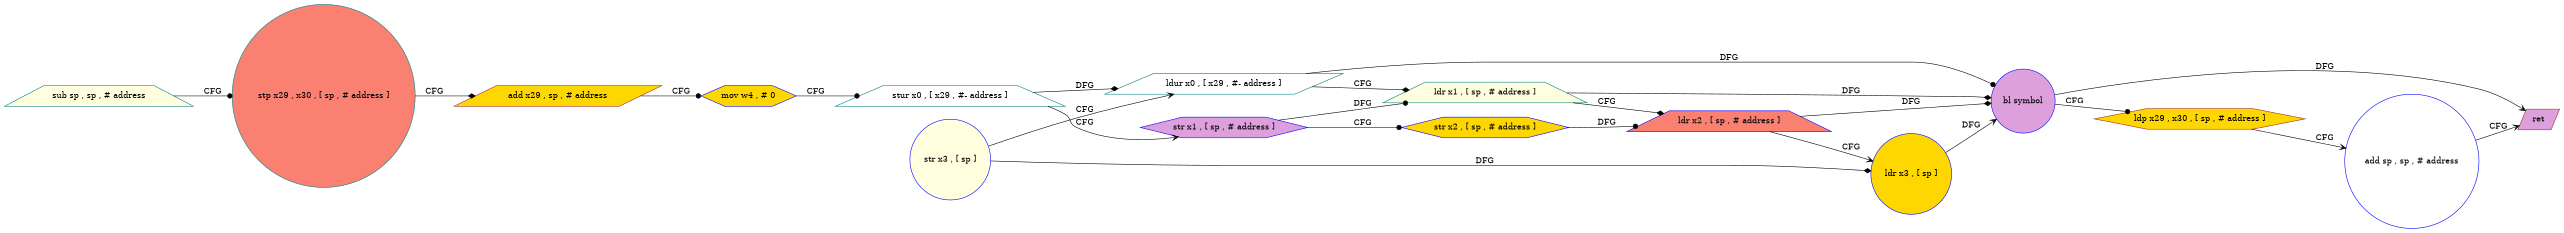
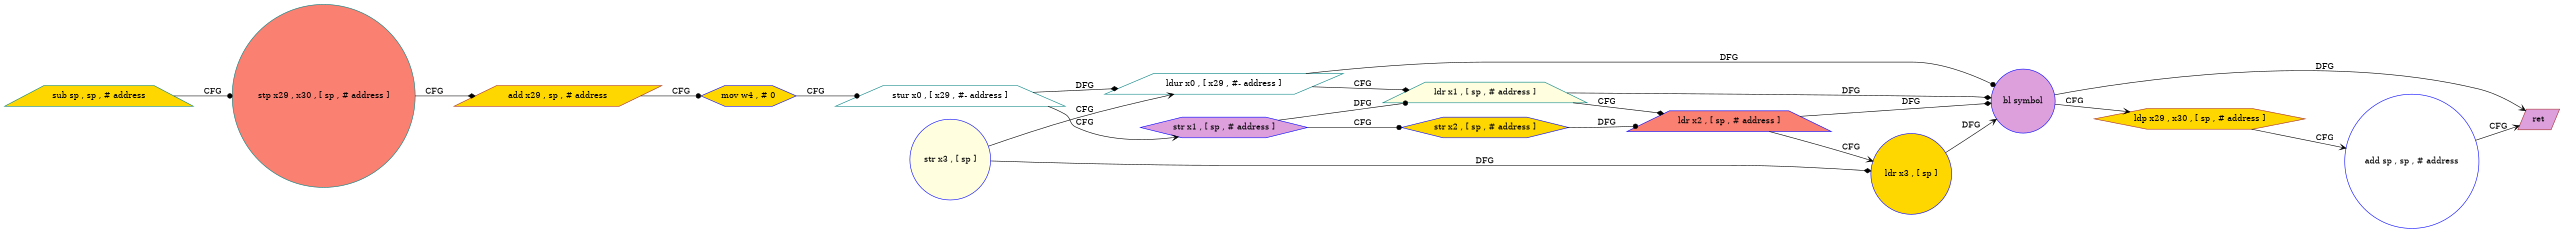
  digraph {
    rankdir=LR
    node [color=blue fillcolor=gold shape=circle style=filled]
    edge [arrowhead=vee]
-   n1 [color=teal fillcolor=lightyellow label="sub sp , sp , # address" shape=trapezium]
+   n1 [color=teal label="sub sp , sp , # address" shape=trapezium]
    n2 [color=teal fillcolor=salmon label="stp x29 , x30 , [ sp , # address ]"]
    n3 [color=brown label="add x29 , sp , # address" shape=parallelogram]
    n4 [label="mov w4 , # 0" shape=hexagon]
    n5 [color=teal fillcolor=white label="stur x0 , [ x29 , #- address ]" shape=trapezium]
    n6 [fillcolor=plum label="str x1 , [ sp , # address ]" shape=hexagon]
    n7 [color=teal fillcolor=white label="ldur x0 , [ x29 , #- address ]" shape=parallelogram]
    n8 [label="str x2 , [ sp , # address ]" shape=hexagon]
    n9 [color=teal fillcolor=lightyellow label="ldr x1 , [ sp , # address ]" shape=trapezium]
    n10 [fillcolor=plum label="bl symbol"]
    n11 [fillcolor=salmon label="ldr x2 , [ sp , # address ]" shape=trapezium]
    n12 [fillcolor=lightyellow label="str x3 , [ sp ]"]
    n13 [label="ldr x3 , [ sp ]"]
    n14 [color=brown label="ldp x29 , x30 , [ sp , # address ]" shape=hexagon]
    n15 [color=brown fillcolor=plum label=ret shape=parallelogram]
    n16 [fillcolor=white label="add sp , sp , # address"]
    n1 -> n2 [arrowhead=dot label=CFG]
    n2 -> n3 [arrowhead=diamond label=CFG]
    n3 -> n4 [arrowhead=dot label=CFG]
    n4 -> n5 [arrowhead=dot label=CFG]
    n5 -> n6 [label=CFG]
    n5 -> n7 [arrowhead=diamond label=DFG]
    n6 -> n8 [arrowhead=dot label=CFG]
    n6 -> n9 [arrowhead=dot label=DFG]
    n7 -> n9 [arrowhead=diamond label=CFG]
    n7 -> n10 [arrowhead=dot label=DFG]
    n8 -> n11 [arrowhead=dot label=DFG]
    n9 -> n10 [arrowhead=diamond label=DFG]
    n9 -> n11 [arrowhead=diamond label=CFG]
-   n10 -> n14 [arrowhead=dot label=CFG]
+   n10 -> n14 [label=CFG]
    n10 -> n15 [label=DFG]
    n11 -> n10 [arrowhead=diamond label=DFG]
    n11 -> n13 [label=CFG]
    n12 -> n7 [label=CFG]
    n12 -> n13 [arrowhead=diamond label=DFG]
    n13 -> n10 [label=DFG]
    n14 -> n16 [label=CFG]
    n16 -> n15 [label=CFG]
  }
